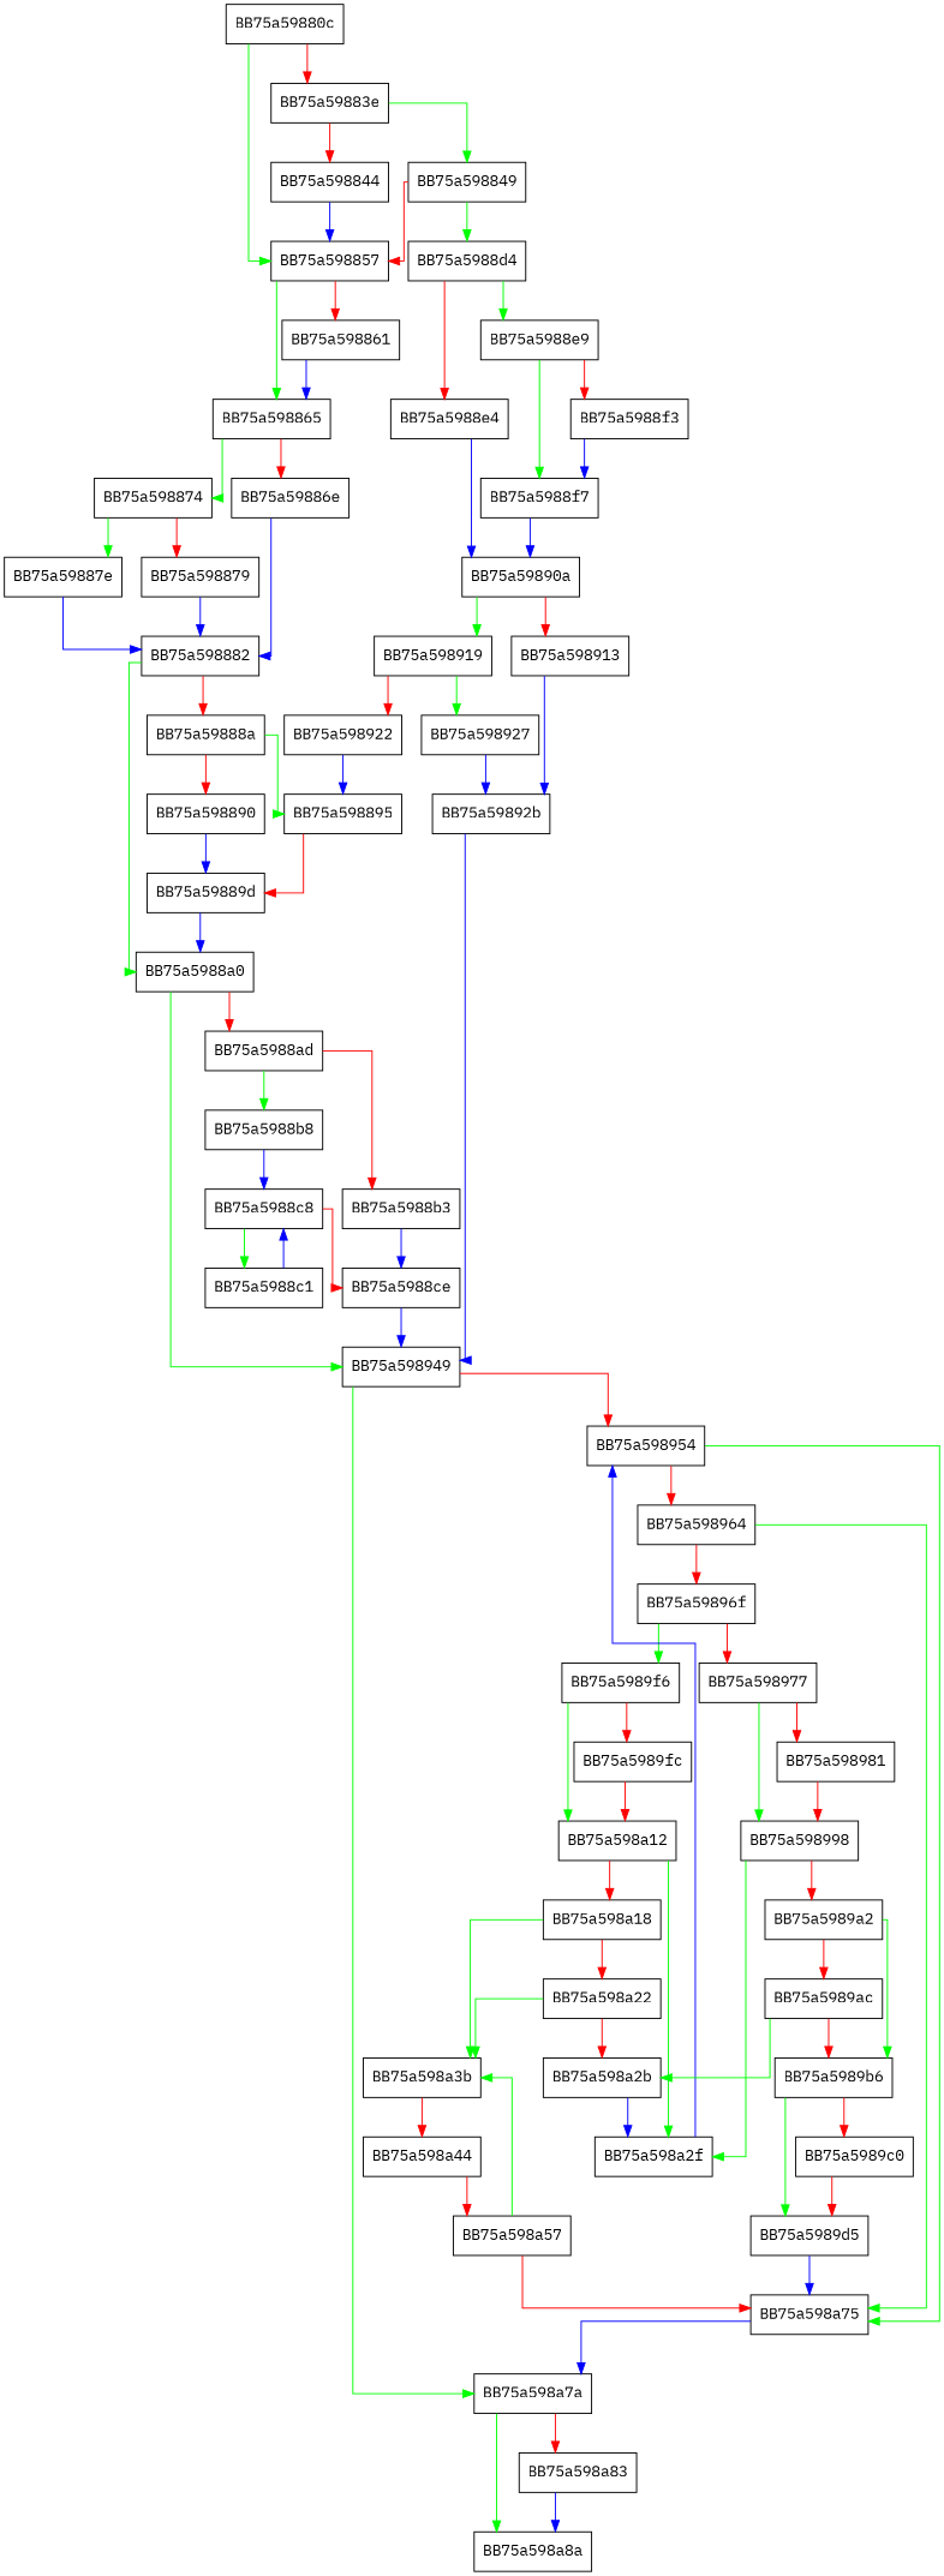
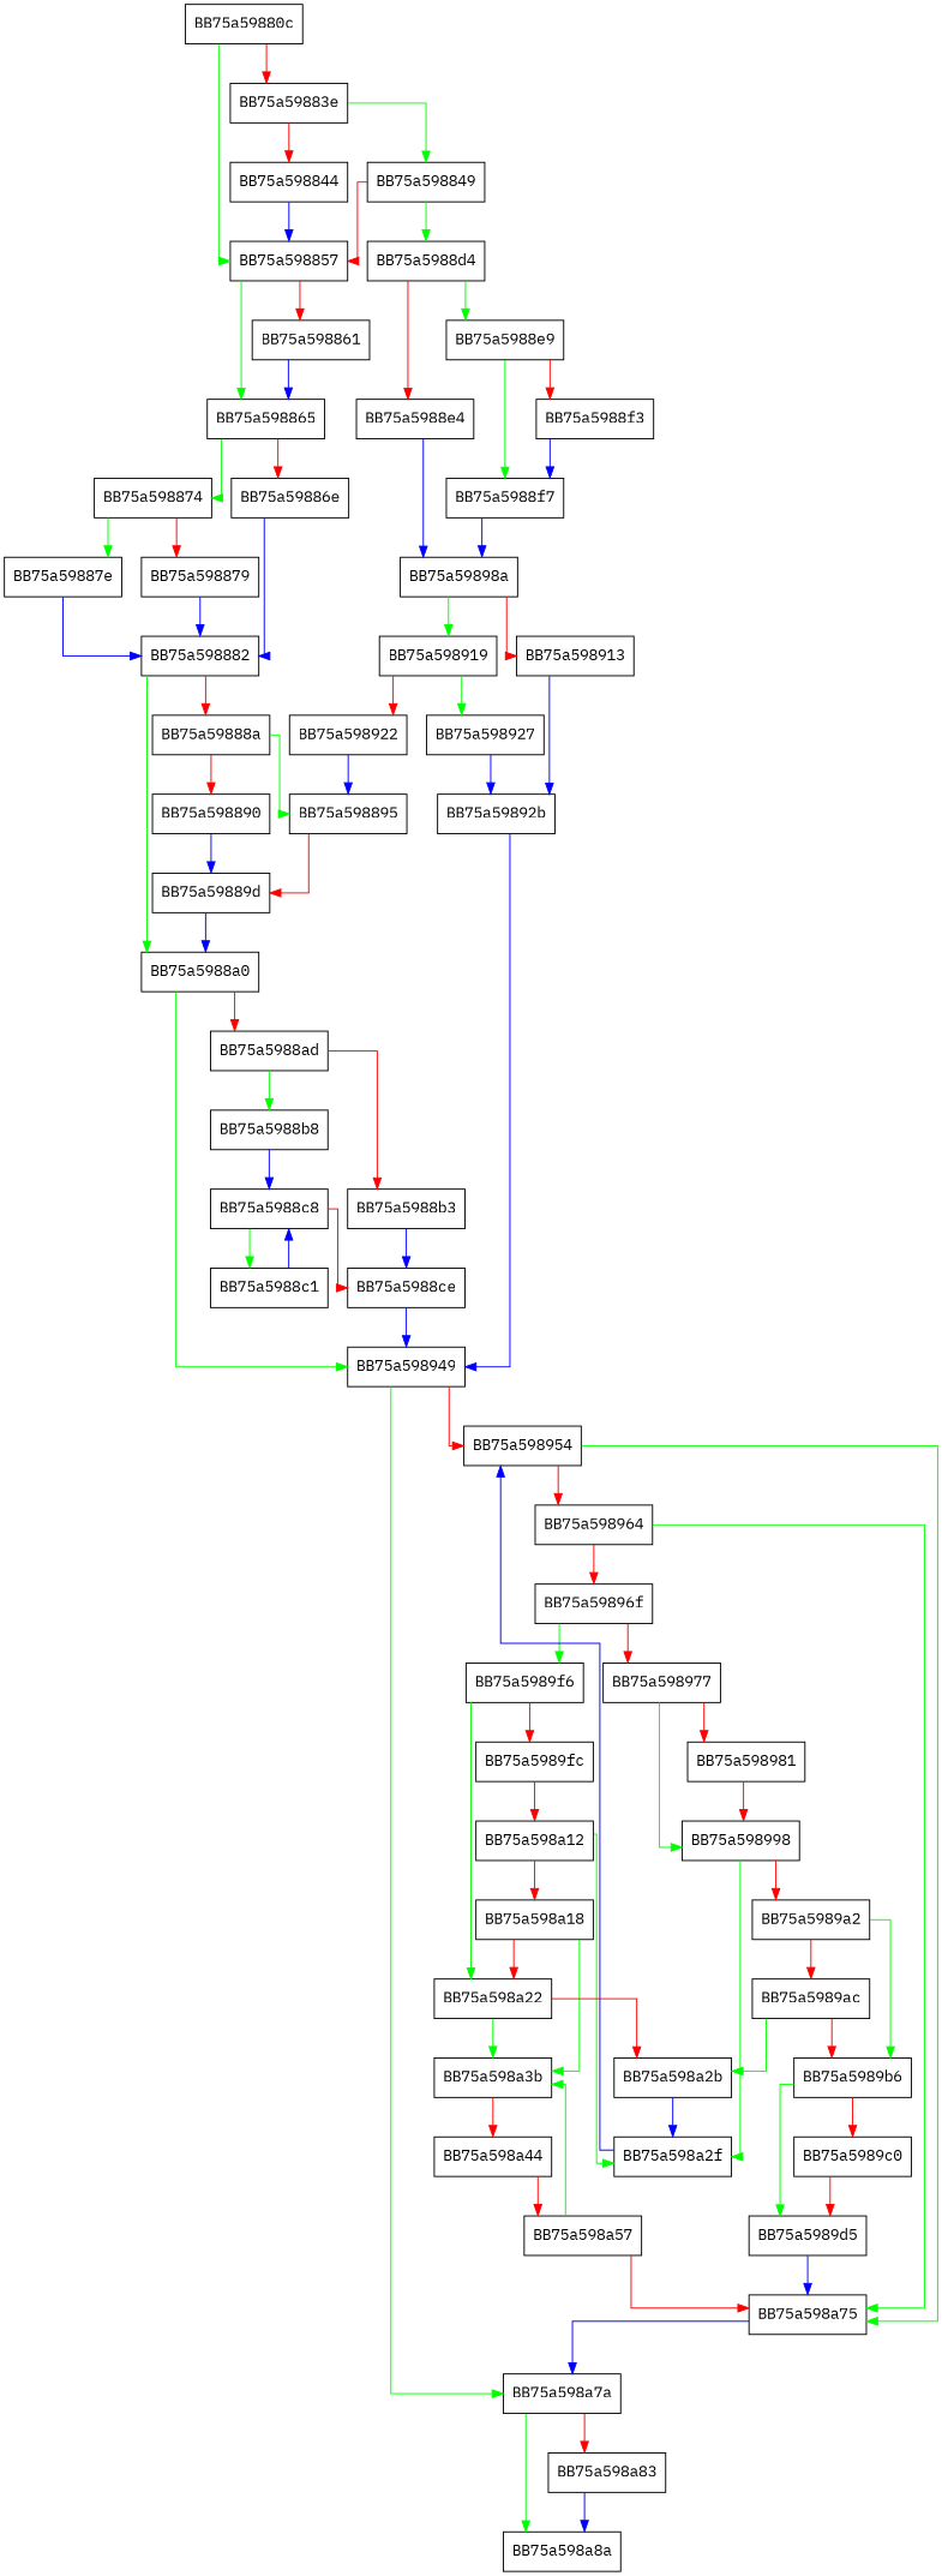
  digraph {
    fontname="IBM Plex Mono"
    splines=ortho
    node [fontname="IBM Plex Mono" shape=box]
    edge [color=red fontname="IBM Plex Mono"]
    BB75a59880c
    BB75a598857
    BB75a59883e
    BB75a598865
    BB75a598861
    BB75a598849
    BB75a598844
    BB75a598874
    BB75a59886e
    BB75a5988d4
    BB75a5988e9
    BB75a5988e4
    BB75a5988f7
    BB75a5988f3
-   BB75a59890a
+   BB75a59890a [label=BB75a59898a]
    BB75a59887e
    BB75a598879
    BB75a598882
    BB75a5988a0
    BB75a59888a
    BB75a598949
    BB75a5988ad
    BB75a598895
    BB75a598890
    BB75a598a7a
    BB75a598954
    BB75a5988b8
    BB75a5988b3
    BB75a59889d
    BB75a598a8a
    BB75a598a83
    BB75a598a75
    BB75a598964
    BB75a5988c8
    BB75a5988ce
    BB75a5988c1
    BB75a598919
    BB75a598913
    BB75a598927
    BB75a598922
    BB75a59892b
    BB75a59896f
    BB75a5989f6
    BB75a598977
    BB75a598a12
    BB75a5989fc
    BB75a598998
    BB75a598981
    BB75a598a2f
    BB75a598a18
    BB75a5989a2
    BB75a5989b6
    BB75a5989ac
    BB75a5989d5
    BB75a5989c0
    BB75a598a2b
    BB75a598a3b
    BB75a598a22
    BB75a598a44
    BB75a598a57
    BB75a59880c -> BB75a598857 [color=green]
    BB75a59880c -> BB75a59883e
    BB75a598857 -> BB75a598865 [color=green]
    BB75a598857 -> BB75a598861
    BB75a59883e -> BB75a598849 [color=green]
    BB75a59883e -> BB75a598844
    BB75a598865 -> BB75a598874 [color=green]
    BB75a598865 -> BB75a59886e
    BB75a598861 -> BB75a598865 [color=blue]
    BB75a598849 -> BB75a598857
    BB75a598849 -> BB75a5988d4 [color=green]
    BB75a598844 -> BB75a598857 [color=blue]
    BB75a598874 -> BB75a59887e [color=green]
    BB75a598874 -> BB75a598879
    BB75a59886e -> BB75a598882 [color=blue]
    BB75a5988d4 -> BB75a5988e9 [color=green]
    BB75a5988d4 -> BB75a5988e4
    BB75a5988e9 -> BB75a5988f7 [color=green]
    BB75a5988e9 -> BB75a5988f3
    BB75a5988e4 -> BB75a59890a [color=blue]
    BB75a5988f7 -> BB75a59890a [color=blue]
    BB75a5988f3 -> BB75a5988f7 [color=blue]
    BB75a59890a -> BB75a598919 [color=green]
    BB75a59890a -> BB75a598913
    BB75a59887e -> BB75a598882 [color=blue]
    BB75a598879 -> BB75a598882 [color=blue]
    BB75a598882 -> BB75a5988a0 [color=green]
    BB75a598882 -> BB75a59888a
    BB75a5988a0 -> BB75a598949 [color=green]
    BB75a5988a0 -> BB75a5988ad
    BB75a59888a -> BB75a598895 [color=green]
    BB75a59888a -> BB75a598890
    BB75a598949 -> BB75a598a7a [color=green]
    BB75a598949 -> BB75a598954
    BB75a5988ad -> BB75a5988b8 [color=green]
    BB75a5988ad -> BB75a5988b3
    BB75a598895 -> BB75a59889d
    BB75a598890 -> BB75a59889d [color=blue]
    BB75a598a7a -> BB75a598a8a [color=green]
    BB75a598a7a -> BB75a598a83
    BB75a598954 -> BB75a598a75 [color=green]
    BB75a598954 -> BB75a598964
    BB75a5988b8 -> BB75a5988c8 [color=blue]
    BB75a5988b3 -> BB75a5988ce [color=blue]
    BB75a59889d -> BB75a5988a0 [color=blue]
    BB75a598a83 -> BB75a598a8a [color=blue]
    BB75a598a75 -> BB75a598a7a [color=blue]
    BB75a598964 -> BB75a598a75 [color=green]
    BB75a598964 -> BB75a59896f
    BB75a5988c8 -> BB75a5988ce
    BB75a5988c8 -> BB75a5988c1 [color=green]
    BB75a5988ce -> BB75a598949 [color=blue]
    BB75a5988c1 -> BB75a5988c8 [color=blue]
    BB75a598919 -> BB75a598927 [color=green]
    BB75a598919 -> BB75a598922
    BB75a598913 -> BB75a59892b [color=blue]
    BB75a598927 -> BB75a59892b [color=blue]
    BB75a598922 -> BB75a598895 [color=blue]
    BB75a59892b -> BB75a598949 [color=blue]
    BB75a59896f -> BB75a5989f6 [color=green]
    BB75a59896f -> BB75a598977
-   BB75a5989f6 -> BB75a598a12 [color=green]
+   BB75a5989f6 -> BB75a598a22 [color=green]
    BB75a5989f6 -> BB75a5989fc
    BB75a598977 -> BB75a598998 [color=green]
    BB75a598977 -> BB75a598981
    BB75a598a12 -> BB75a598a2f [color=green]
    BB75a598a12 -> BB75a598a18
    BB75a5989fc -> BB75a598a12
    BB75a598998 -> BB75a598a2f [color=green]
    BB75a598998 -> BB75a5989a2
    BB75a598981 -> BB75a598998
    BB75a598a2f -> BB75a598954 [color=blue]
    BB75a598a18 -> BB75a598a3b [color=green]
    BB75a598a18 -> BB75a598a22
    BB75a5989a2 -> BB75a5989b6 [color=green]
    BB75a5989a2 -> BB75a5989ac
    BB75a5989b6 -> BB75a5989d5 [color=green]
    BB75a5989b6 -> BB75a5989c0
    BB75a5989ac -> BB75a5989b6
    BB75a5989ac -> BB75a598a2b [color=green]
    BB75a5989d5 -> BB75a598a75 [color=blue]
    BB75a5989c0 -> BB75a5989d5
    BB75a598a2b -> BB75a598a2f [color=blue]
    BB75a598a3b -> BB75a598a44
    BB75a598a22 -> BB75a598a2b
    BB75a598a22 -> BB75a598a3b [color=green]
    BB75a598a44 -> BB75a598a57
    BB75a598a57 -> BB75a598a75
    BB75a598a57 -> BB75a598a3b [color=green]
  }
